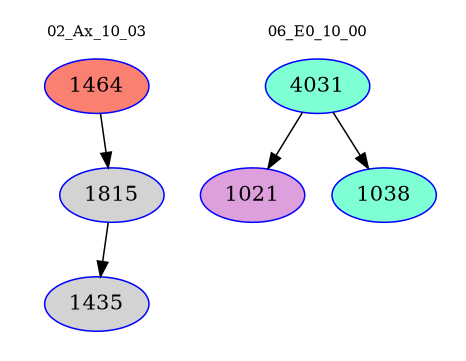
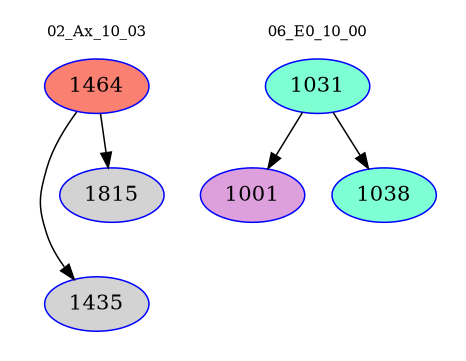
  digraph {
    fontname="DejaVu Serif"
    node [color=blue fillcolor=lightgrey fontname="DejaVu Serif" style=filled]
    edge [color=black fontname="DejaVu Serif"]
    n1 [fillcolor=salmon label=1464]
    n2 [label=1435]
    n3 [label=1815]
-   n4 [fillcolor=aquamarine label=4031]
-   n5 [fillcolor=plum label=1021]
+   n4 [fillcolor=aquamarine label=1031]
+   n5 [fillcolor=plum label=1001]
    n6 [fillcolor=aquamarine label=1038]
    subgraph cluster_1 {
      color=white
      fontsize=10
      label="02_Ax_10_03"
      n1
      n2
      n3
    }
    subgraph cluster_2 {
      color=white
      fontsize=10
      label="06_E0_10_00"
      n4
      n5
      n6
    }
-   n3 -> n2
+   n1 -> n2
    n1 -> n3
    n4 -> n5
    n4 -> n6
  }
